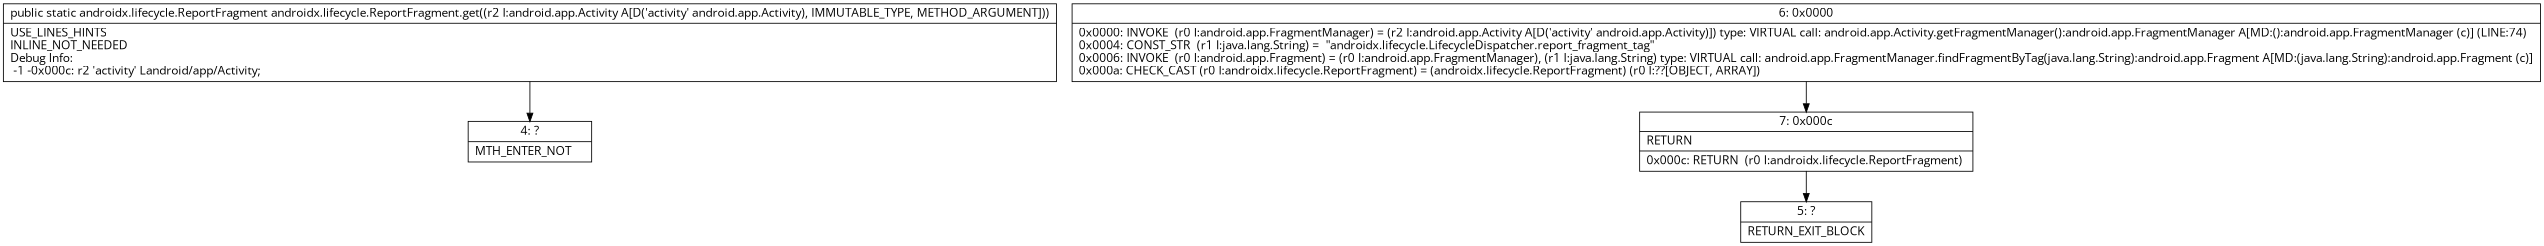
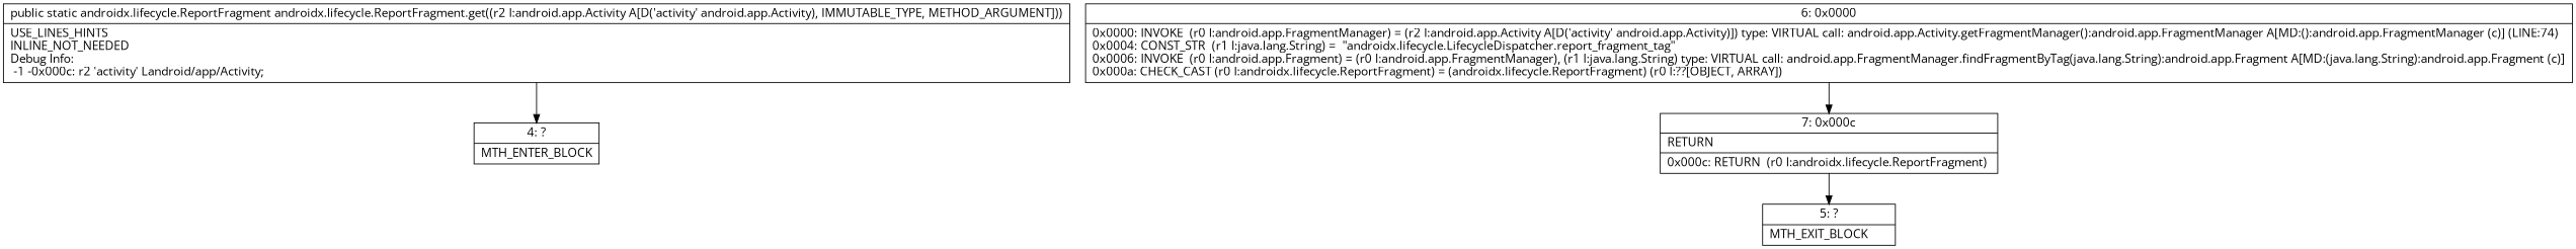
  digraph {
    fontname="Open Sans"
    node [fontname="Open Sans" shape=record]
    edge [fontname="Open Sans"]
-   n1 [label="{4\:\ ?|MTH_ENTER_NOT\l}"]
+   n1 [label="{4\:\ ?|MTH_ENTER_BLOCK\l}"]
    n2 [label="{6\:\ 0x0000|0x0000: INVOKE  (r0 I:android.app.FragmentManager) = (r2 I:android.app.Activity A[D('activity' android.app.Activity)]) type: VIRTUAL call: android.app.Activity.getFragmentManager():android.app.FragmentManager A[MD:():android.app.FragmentManager (c)] (LINE:74)\l0x0004: CONST_STR  (r1 I:java.lang.String) =  \"androidx.lifecycle.LifecycleDispatcher.report_fragment_tag\" \l0x0006: INVOKE  (r0 I:android.app.Fragment) = (r0 I:android.app.FragmentManager), (r1 I:java.lang.String) type: VIRTUAL call: android.app.FragmentManager.findFragmentByTag(java.lang.String):android.app.Fragment A[MD:(java.lang.String):android.app.Fragment (c)]\l0x000a: CHECK_CAST (r0 I:androidx.lifecycle.ReportFragment) = (androidx.lifecycle.ReportFragment) (r0 I:??[OBJECT, ARRAY]) \l}"]
    n3 [label="{7\:\ 0x000c|RETURN\l|0x000c: RETURN  (r0 I:androidx.lifecycle.ReportFragment) \l}"]
-   n4 [label="{5\:\ ?|RETURN_EXIT_BLOCK\l}"]
+   n4 [label="{5\:\ ?|MTH_EXIT_BLOCK\l}"]
    n5 [label="{public static androidx.lifecycle.ReportFragment androidx.lifecycle.ReportFragment.get((r2 I:android.app.Activity A[D('activity' android.app.Activity), IMMUTABLE_TYPE, METHOD_ARGUMENT]))  | USE_LINES_HINTS\lINLINE_NOT_NEEDED\lDebug Info:\l  \-1 \-0x000c: r2 'activity' Landroid\/app\/Activity;\l}"]
    n2 -> n3
    n3 -> n4
    n5 -> n1
  }
